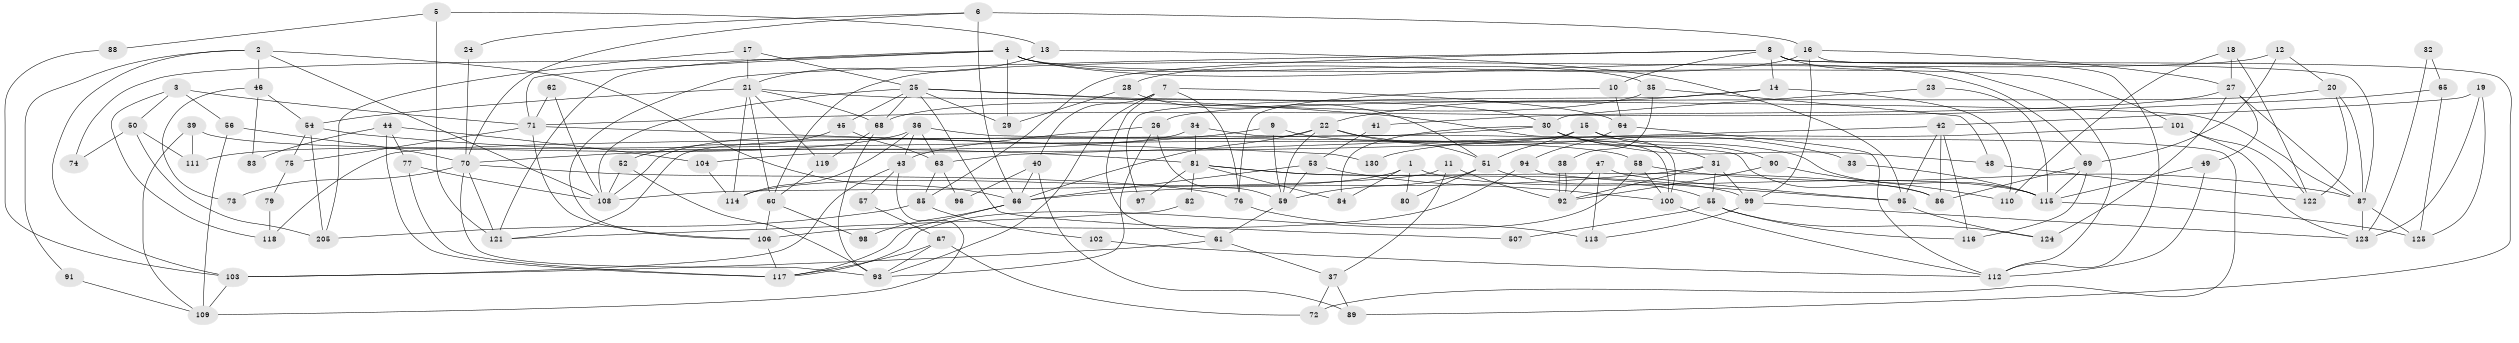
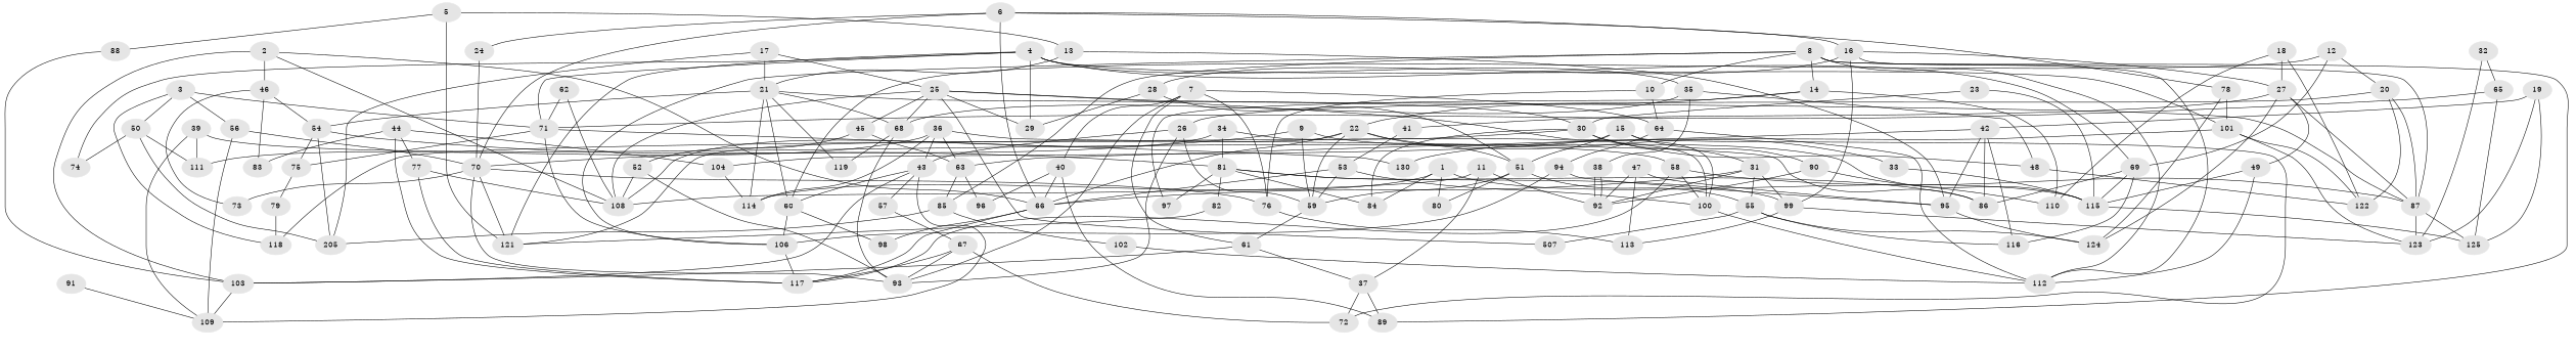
  graph {
    node [color=gray90 style=filled]
    1
    80
    84
    114
    115
    125
    2
    46
    66
    91
    103
    108
    54
    83
    73
    117
    98
    109
    3
    50
    56
    71
    118
    74
    n25 [label=205]
    111
    70
    106
    75
    n30 [label=130]
    4
    29
    35
    69
    101
    121
    68
    48
    38
    86
    116
    122
    123
    5
    13
    88
    21
    95
    6
    16
    24
+   78
    112
    27
    28
    99
    76
    93
    124
    7
    40
    61
    64
    89
    96
    37
    94
    113
    8
    10
    14
    85
    87
    22
    97
    110
    102
    9
    59
    11
    92
    72
    12
    20
    60
    26
    119
    51
    33
    15
    90
    104
    55
    41
    49
    17
    25
    30
    45
    100
    n101 [label=507]
    18
    19
    42
    63
    43
    81
    23
    31
    52
    57
    53
    32
    65
    34
    82
    36
    39
    58
    67
    44
    77
    47
    79
    62
    1 -- 80
    1 -- 84
    1 -- 114
    1 -- 115
    115 -- 125
    2 -- 46
    2 -- 66
-   2 -- 91
    2 -- 103
    2 -- 108
    46 -- 54
    46 -- 83
    46 -- 73
    66 -- 117
    66 -- 98
    91 -- 109
    103 -- 109
    54 -- n25
    54 -- 75
    54 -- 81
    3 -- 50
    3 -- 56
    3 -- 71
    3 -- 118
    50 -- 74
    50 -- n25
    50 -- 111
    56 -- 109
    56 -- 70
    71 -- 106
    71 -- 75
    71 -- n30
    70 -- 73
    70 -- 121
    70 -- 76
    70 -- 93
    106 -- 117
    75 -- 79
    4 -- 71
    4 -- 74
    4 -- 29
    4 -- 35
    4 -- 69
    4 -- 101
    4 -- 121
    35 -- 68
    35 -- 48
    35 -- 38
    69 -- 115
    69 -- 86
    69 -- 116
    101 -- n30
    101 -- 122
    101 -- 123
    68 -- 93
    68 -- 119
    48 -- 122
    38 -- 92
    38 -- 92
    5 -- 121
    5 -- 13
    5 -- 88
    13 -- 21
    13 -- 95
    88 -- 103
    21 -- 114
    21 -- 54
    21 -- 68
    21 -- 87
    21 -- 60
    21 -- 119
    95 -- 124
    6 -- 66
    6 -- 70
    6 -- 16
    6 -- 24
+   6 -- 78
    16 -- 112
    16 -- 27
    16 -- 28
    16 -- 99
    24 -- 70
+   78 -- 101
+   78 -- 124
    27 -- 124
    27 -- 87
    27 -- 41
    27 -- 49
    28 -- 29
    28 -- 51
    99 -- 123
    99 -- 113
    76 -- 113
    7 -- 76
    7 -- 93
    7 -- 40
    7 -- 61
    7 -- 64
    40 -- 66
    40 -- 89
    40 -- 96
    61 -- 103
    61 -- 37
    64 -- 112
    64 -- 94
    37 -- 89
    37 -- 72
    94 -- 106
    94 -- 95
    8 -- 106
    8 -- 112
    8 -- 89
    8 -- 10
    8 -- 14
    8 -- 85
    8 -- 87
    10 -- 76
    10 -- 64
    14 -- 22
    14 -- 97
    14 -- 110
    85 -- n25
    85 -- 102
    87 -- 125
    87 -- 123
    22 -- 66
    22 -- 121
    22 -- 59
    22 -- 51
    22 -- 33
    102 -- 112
    9 -- 115
    9 -- 70
    9 -- 59
    59 -- 61
    11 -- 108
    11 -- 37
    11 -- 92
    12 -- 69
    12 -- 20
    12 -- 60
    20 -- 122
    20 -- 87
    20 -- 26
    60 -- 98
    60 -- 106
    26 -- 93
    26 -- 59
    26 -- 43
    51 -- 80
    51 -- 59
    51 -- 55
    33 -- 115
    15 -- 72
    15 -- 51
    15 -- 90
    15 -- 104
    90 -- 110
    90 -- 92
    104 -- 114
    55 -- 116
    55 -- 124
    55 -- n101
    41 -- 53
    49 -- 115
    49 -- 112
    17 -- n25
    17 -- 21
    17 -- 25
    25 -- 108
    25 -- 29
    25 -- 68
    25 -- 30
    25 -- 45
    25 -- 100
    25 -- n101
    30 -- 84
    30 -- 118
    30 -- 48
    30 -- 31
    45 -- 63
    45 -- 52
    100 -- 112
    18 -- 122
    18 -- 27
    18 -- 110
    19 -- 125
    19 -- 123
    19 -- 42
    42 -- 86
    42 -- 116
    42 -- 95
    42 -- 63
    63 -- 96
    63 -- 85
    43 -- 103
    43 -- 109
-   119 -- 60
+   43 -- 60
    43 -- 57
    81 -- 84
    81 -- 86
    81 -- 99
    81 -- 97
    81 -- 82
    23 -- 115
    23 -- 30
    31 -- 66
    31 -- 99
    31 -- 92
    31 -- 55
    52 -- 108
    52 -- 93
    57 -- 67
    53 -- 66
    53 -- 59
    53 -- 100
    32 -- 123
    32 -- 65
    65 -- 125
    65 -- 71
    34 -- 108
    34 -- 100
    34 -- 81
    82 -- 121
    36 -- 114
    36 -- 111
    36 -- 86
    36 -- 63
    36 -- 43
    39 -- 109
    39 -- 111
    39 -- 58
    58 -- 117
    58 -- 87
    58 -- 100
    67 -- 117
    67 -- 93
    67 -- 72
    44 -- 83
    44 -- 117
    44 -- 104
    44 -- 77
    77 -- 108
    77 -- 117
    47 -- 95
    47 -- 113
    47 -- 92
    79 -- 118
    62 -- 108
    62 -- 71
  }
